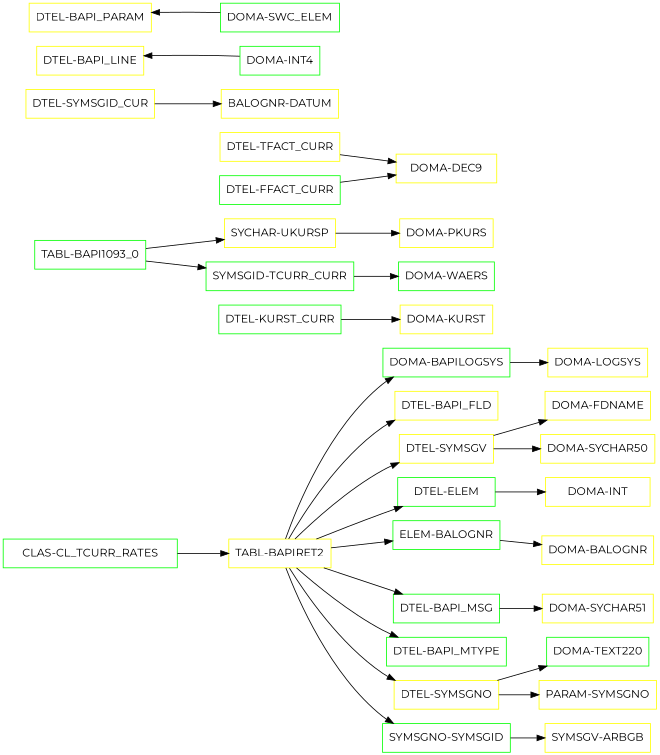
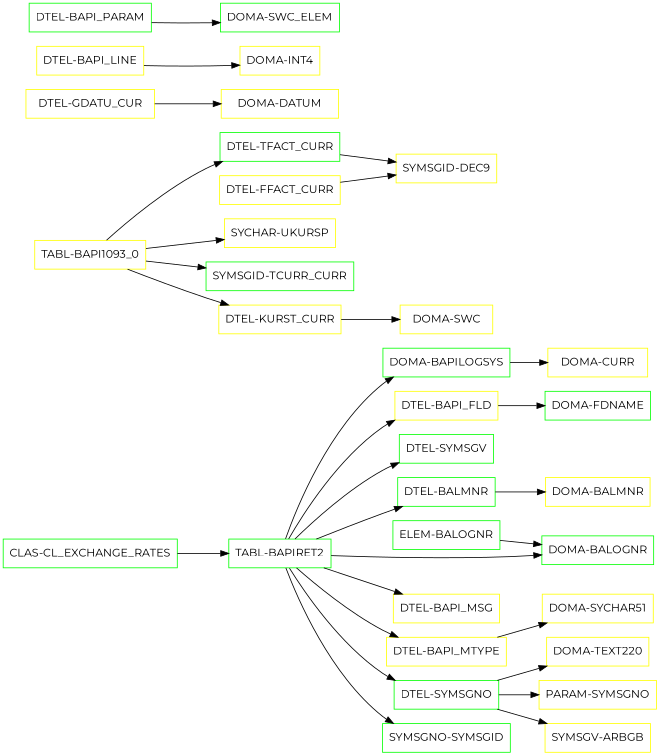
  digraph {
    fontname=Montserrat
    rankdir=LR
    node [color=yellow fontname=Montserrat shape=box]
    edge [fontname=Montserrat]
-   "CLAS-CL_EXCHANGE_RATES" [color=green label="CLAS-CL_TCURR_RATES"]
-   "TABL-BAPIRET2"
-   "TABL-BAPI1093_0" [color=green]
-   "DTEL-TFACT_CURR"
+   "CLAS-CL_EXCHANGE_RATES" [color=green]
+   "TABL-BAPIRET2" [color=green]
+   "TABL-BAPI1093_0"
+   "DTEL-TFACT_CURR" [color=green]
    n5 [label="SYCHAR-UKURSP"]
    n6 [color=green label="SYMSGID-TCURR_CURR"]
-   "DTEL-KURST_CURR" [color=green]
+   "DTEL-KURST_CURR"
    n8 [color=green label="DOMA-BAPILOGSYS"]
    "DTEL-BAPI_FLD"
-   "DTEL-SYMSGV"
-   "DTEL-BALMNR" [color=green label="DTEL-ELEM"]
+   "DTEL-SYMSGV" [color=green]
+   "DTEL-BALMNR" [color=green]
    n12 [color=green label="ELEM-BALOGNR"]
-   "DTEL-BAPI_MSG" [color=green]
-   "DTEL-SYMSGNO"
+   "DTEL-BAPI_MSG"
+   "DTEL-SYMSGNO" [color=green]
    n15 [color=green label="SYMSGNO-SYMSGID"]
-   "DTEL-BAPI_MTYPE" [color=green]
-   "DOMA-DEC9"
-   "DTEL-FFACT_CURR" [color=green]
-   "DOMA-PKURS"
-   "DTEL-GDATU_CUR" [label="DTEL-SYMSGID_CUR"]
-   "DOMA-DATUM" [label="BALOGNR-DATUM"]
-   "DOMA-WAERS" [color=green]
-   "DOMA-KURST"
-   "DOMA-LOGSYS"
-   "DOMA-FDNAME"
+   "DTEL-BAPI_MTYPE"
+   "DOMA-DEC9" [label="SYMSGID-DEC9"]
+   "DTEL-FFACT_CURR"
+   "DTEL-GDATU_CUR"
+   "DOMA-DATUM"
+   "DOMA-KURST" [label="DOMA-SWC"]
+   "DOMA-LOGSYS" [label="DOMA-CURR"]
+   "DOMA-FDNAME" [color=green]
    "DTEL-BAPI_LINE"
-   "DOMA-INT4" [color=green]
-   "DTEL-BAPI_PARAM"
+   "DOMA-INT4"
+   "DTEL-BAPI_PARAM" [color=green]
    "DOMA-SWC_ELEM" [color=green]
-   "DOMA-SYCHAR50"
-   "DOMA-BALMNR" [label="DOMA-INT"]
-   "DOMA-BALOGNR"
-   "DOMA-TEXT220" [color=green]
+   "DOMA-BALMNR"
+   "DOMA-BALOGNR" [color=green]
+   "DOMA-TEXT220"
    n34 [label="PARAM-SYMSGNO"]
    n35 [label="SYMSGV-ARBGB"]
    n36 [label="DOMA-SYCHAR51"]
    "CLAS-CL_EXCHANGE_RATES" -> "TABL-BAPIRET2"
    "TABL-BAPIRET2" -> n8
    "TABL-BAPIRET2" -> "DTEL-BAPI_FLD"
    "TABL-BAPIRET2" -> "DTEL-SYMSGV"
    "TABL-BAPIRET2" -> "DTEL-BALMNR"
-   "TABL-BAPIRET2" -> n12
+   "TABL-BAPIRET2" -> "DOMA-BALOGNR"
    "TABL-BAPIRET2" -> "DTEL-BAPI_MSG"
    "TABL-BAPIRET2" -> "DTEL-SYMSGNO"
    "TABL-BAPIRET2" -> n15
    "TABL-BAPIRET2" -> "DTEL-BAPI_MTYPE"
+   "TABL-BAPI1093_0" -> "DTEL-TFACT_CURR"
    "TABL-BAPI1093_0" -> n5
    "TABL-BAPI1093_0" -> n6
+   "TABL-BAPI1093_0" -> "DTEL-KURST_CURR"
    "DTEL-TFACT_CURR" -> "DOMA-DEC9"
-   n5 -> "DOMA-PKURS"
-   n6 -> "DOMA-WAERS"
    "DTEL-KURST_CURR" -> "DOMA-KURST"
    n8 -> "DOMA-LOGSYS"
-   "DTEL-SYMSGV" -> "DOMA-FDNAME"
-   "DTEL-SYMSGV" -> "DOMA-SYCHAR50"
+   "DTEL-BAPI_FLD" -> "DOMA-FDNAME"
    "DTEL-BALMNR" -> "DOMA-BALMNR"
    n12 -> "DOMA-BALOGNR"
    "DTEL-SYMSGNO" -> "DOMA-TEXT220"
    "DTEL-SYMSGNO" -> n34
-   n15 -> n35
-   "DTEL-BAPI_MSG" -> n36
+   "DTEL-SYMSGNO" -> n35
+   "DTEL-BAPI_MTYPE" -> n36
    "DTEL-FFACT_CURR" -> "DOMA-DEC9"
    "DTEL-GDATU_CUR" -> "DOMA-DATUM"
-   "DOMA-INT4" -> "DTEL-BAPI_LINE"
-   "DOMA-SWC_ELEM" -> "DTEL-BAPI_PARAM"
+   "DTEL-BAPI_LINE" -> "DOMA-INT4"
+   "DTEL-BAPI_PARAM" -> "DOMA-SWC_ELEM"
  }
